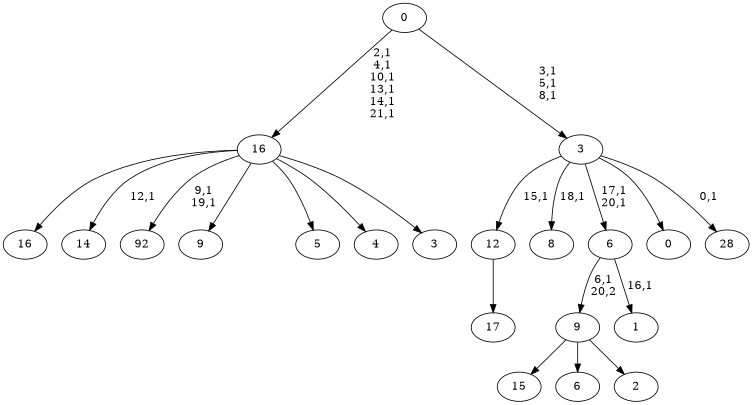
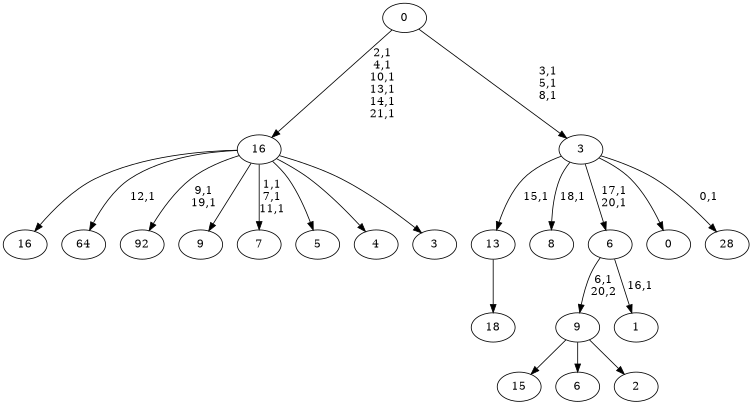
  digraph {
-   n1 [label=17]
+   n1 [label=18]
    n2 [label=16]
    n3 [label=15]
-   n4 [label=14]
-   n5 [label=12]
+   n4 [label=64]
+   n5 [label=13]
    n6 [label=92]
    n7 [label=9]
    n8 [label=8]
+   n9 [label=7]
    n10 [label=6]
    n11 [label=5]
    n12 [label=4]
    n13 [label=3]
    16
    n15 [label=2]
    9
    n17 [label=1]
    6
    n19 [label=0]
    3
    28
    0
    n5 -> n1
    16 -> n2
    16 -> n4 [label="12,1"]
    16 -> n6 [label="9,1\n19,1"]
    16 -> n7
+   16 -> n9 [label="1,1\n7,1\n11,1"]
    16 -> n11
    16 -> n12
    16 -> n13
    9 -> n3
    9 -> n10
    9 -> n15
    6 -> 9 [label="6,1\n20,2"]
    6 -> n17 [label="16,1"]
    3 -> n5 [label="15,1"]
    3 -> n8 [label="18,1"]
    3 -> 6 [label="17,1\n20,1"]
    3 -> n19
    3 -> 28 [label="0,1"]
    0 -> 16 [label="2,1\n4,1\n10,1\n13,1\n14,1\n21,1"]
    0 -> 3 [label="3,1\n5,1\n8,1"]
  }
